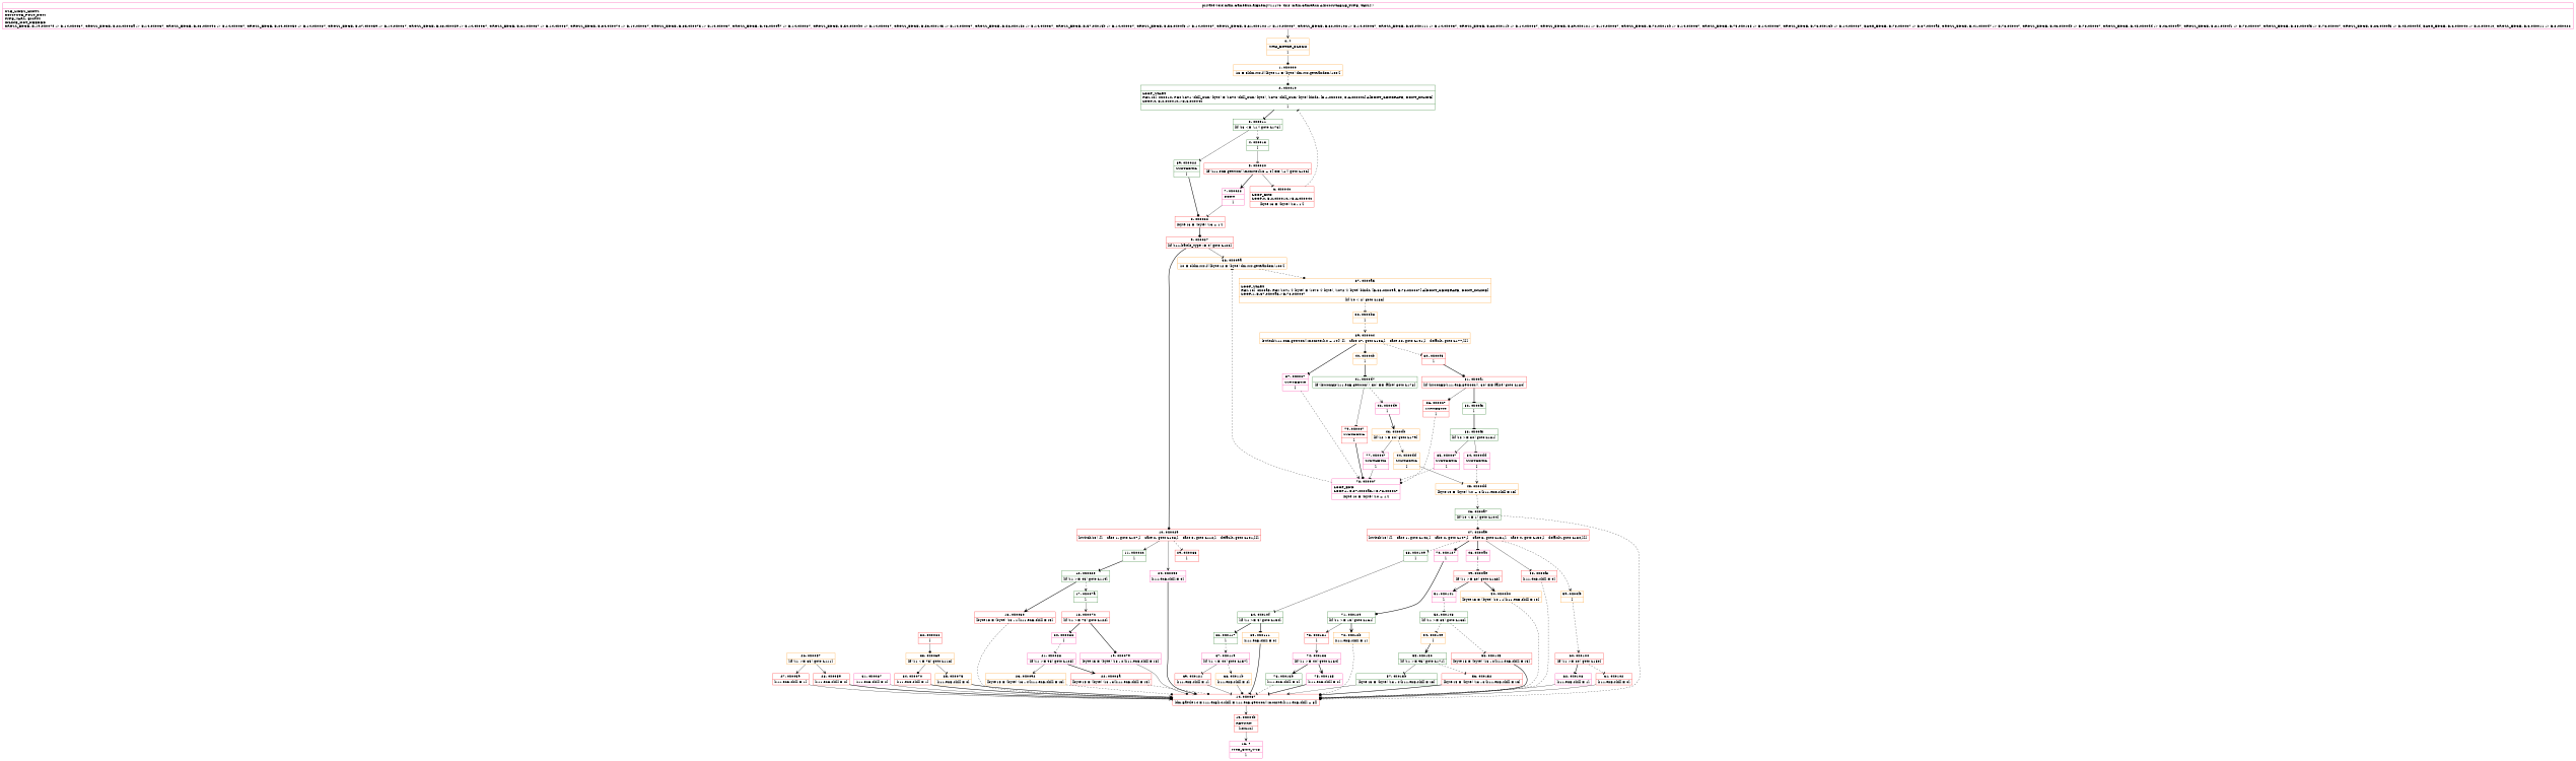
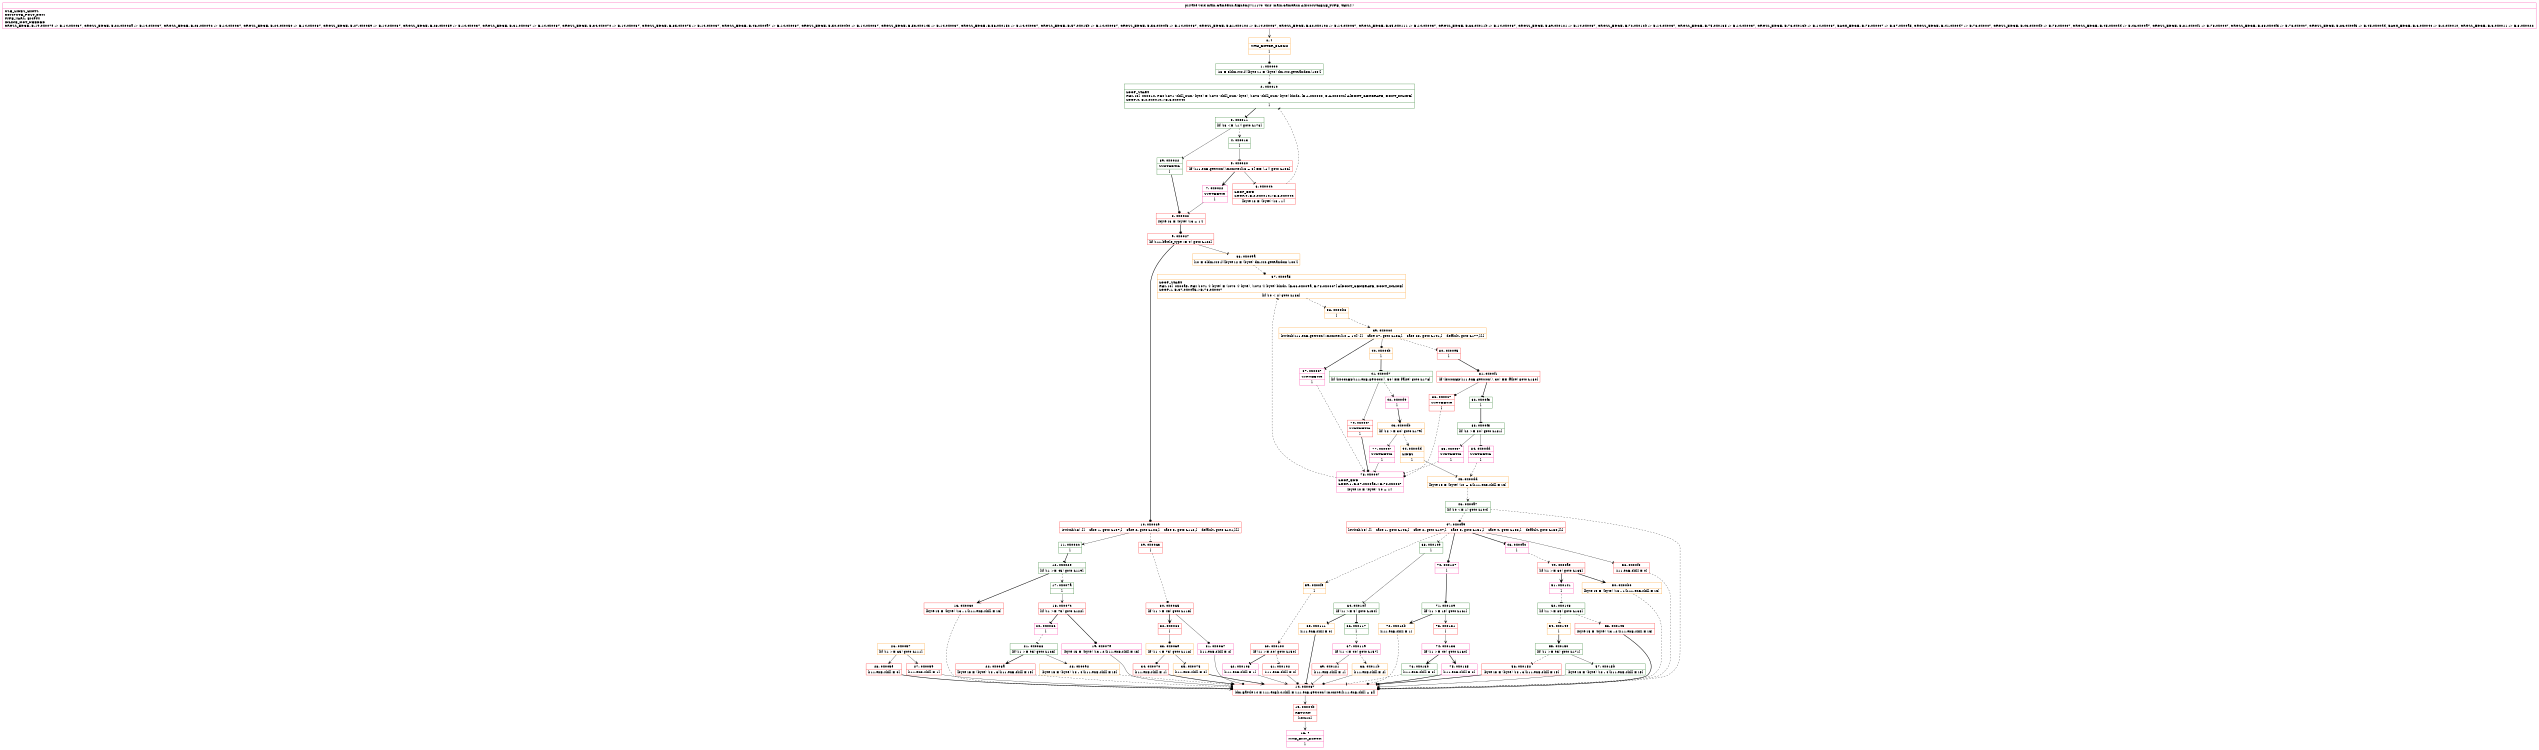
  digraph {
    node [color=red shape=record]
    edge [arrowhead=tee style=solid]
    n1 [color=darkorange label="{0\:\ ?|MTH_ENTER_BLOCK\l|l}"]
-   n2 [color=darkorange label="{1\:\ 0x0000|lr3 = 5ldm.Ms.i()lbyte r1 = (byte) dm.Ms.getRandom(100)l}"]
+   n2 [color=darkgreen label="{1\:\ 0x0000|lr3 = 5ldm.Ms.i()lbyte r1 = (byte) dm.Ms.getRandom(100)l}"]
    n3 [color=darkgreen label="{2\:\ 0x0010|LOOP_START\lPHI: r3l  0x0010: PHI (r3v1 'skill_num' byte) = (r3v0 'skill_num' byte), (r3v3 'skill_num' byte) binds: [B:1:0x0000, B:6:0x004c] A[DONT_GENERATE, DONT_INLINE]\lLOOP:0: B:2:0x0010\-\>B:6:0x004c\l|l}"]
    n4 [color=darkgreen label="{3\:\ 0x0011|lif (r3 \<= (\-1)) goto L173l}"]
    n5 [color=darkgreen label="{4\:\ 0x0013|l}"]
    n6 [color=darkgreen label="{89\:\ 0x0022|SYNTHETIC\l|l}"]
    n7 [label="{5\:\ 0x0020|lif (r11.enB.getMon().monster[r3 + 8] == (\-1)) goto L106l}"]
    n8 [label="{8\:\ 0x0022|lbyte r3 = (byte) (r3 + 1)l}"]
    n9 [label="{6\:\ 0x004c|LOOP_END\lLOOP:0: B:2:0x0010\-\>B:6:0x004c\l|lbyte r3 = (byte) (r3 \- 1)l}"]
-   n10 [color=deeppink label="{7\:\ 0x0022|DONT\l|l}"]
+   n10 [color=deeppink label="{7\:\ 0x0022|SYNTHETIC\l|l}"]
    n11 [label="{9\:\ 0x0027|lif (r11.battle_type != 4) goto L126l}"]
    n12 [label="{10\:\ 0x0029|lswitch(r3) \{l    case 1: goto L107;l    case 2: goto L108;l    case 3: goto L112;l    default: goto L101;l\}l}"]
    n13 [color=darkorange label="{36\:\ 0x009a|lr0 = 0ldm.Ms.i()lbyte r2 = (byte) dm.Ms.getRandom(100)l}"]
    n14 [color=darkgreen label="{11\:\ 0x002c|l}"]
-   n15 [color=deeppink label="{24\:\ 0x0050|lr11.enB.skill = 0l}"]
    n16 [label="{29\:\ 0x0063|l}"]
    n17 [color=darkorange label="{37\:\ 0x00a5|LOOP_START\lPHI: r0l  0x00a5: PHI (r0v1 'i' byte) = (r0v0 'i' byte), (r0v2 'i' byte) binds: [B:36:0x009a, B:78:0x00c7] A[DONT_GENERATE, DONT_INLINE]\lLOOP:1: B:37:0x00a5\-\>B:78:0x00c7\l|lif (r0 \< 2) goto L133l}"]
    n18 [color=darkgreen label="{12\:\ 0x002e|lif (r1 \>= 45) goto L119l}"]
    n19 [label="{14\:\ 0x0037|ldm.Battle r4 = r11.enBlr4.skill = r11.enB.getMon().monster[r11.enB.skill + 8]l}"]
+   n20 [label="{30\:\ 0x0065|lif (r1 \>= 45) goto L115l}"]
    n21 [label="{13\:\ 0x0030|lbyte r5 = (byte) (r3 \- 1)lr11.enB.skill = r5l}"]
    n22 [color=darkgreen label="{17\:\ 0x007a|l}"]
    n23 [label="{18\:\ 0x007c|lif (r1 \>= 75) goto L122l}"]
    n24 [label="{15\:\ 0x004b|RETURN\l|lreturnl}"]
-   n25 [color=deeppink label="{16\:\ ?|MTH_EXIT_USE\l|l}"]
+   n25 [color=deeppink label="{16\:\ ?|MTH_EXIT_BLOCK\l|l}"]
    n26 [color=deeppink label="{19\:\ 0x007e|lbyte r5 = (byte) (r3 \- 2)lr11.enB.skill = r5l}"]
    n27 [color=deeppink label="{20\:\ 0x0086|l}"]
-   n28 [color=deeppink label="{21\:\ 0x0088|lif (r1 \>= 95) goto L125l}"]
+   n28 [color=darkgreen label="{21\:\ 0x0088|lif (r1 \>= 95) goto L125l}"]
    n29 [label="{22\:\ 0x008a|lbyte r5 = (byte) (r3 \- 3)lr11.enB.skill = r5l}"]
    n30 [color=darkorange label="{23\:\ 0x0092|lbyte r5 = (byte) (r3 \- 4)lr11.enB.skill = r5l}"]
    n31 [color=darkorange label="{26\:\ 0x0057|lif (r1 \>= 65) goto L111l}"]
    n32 [label="{27\:\ 0x0059|lr11.enB.skill = 1l}"]
    n33 [label="{28\:\ 0x005e|lr11.enB.skill = 0l}"]
    n34 [color=deeppink label="{31\:\ 0x0067|lr11.enB.skill = 2l}"]
    n35 [label="{32\:\ 0x006c|l}"]
    n36 [color=darkorange label="{33\:\ 0x006e|lif (r1 \<= 75) goto L118l}"]
    n37 [label="{34\:\ 0x0070|lr11.enB.skill = 1l}"]
    n38 [color=darkorange label="{35\:\ 0x0075|lr11.enB.skill = 0l}"]
    n39 [color=darkorange label="{38\:\ 0x00b8|l}"]
    n40 [color=darkorange label="{39\:\ 0x00c4|lswitch(r11.enB.getMon().monster[r0 + 14]) \{l    case 27: goto L136;l    case 28: goto L141;l    default: goto L177;l\}l}"]
    n41 [color=darkorange label="{40\:\ 0x00cb|l}"]
    n42 [label="{80\:\ 0x00e5|l}"]
    n43 [color=deeppink label="{87\:\ 0x00c7|SYNTHETIC\l|l}"]
    n44 [color=darkgreen label="{41\:\ 0x00d7|lif (isMonHp(r11.enB.getMon(), 50) == false) goto L178l}"]
    n45 [label="{81\:\ 0x00f1|lif (isMonHp(r11.enB.getMon(), 30) == false) goto L180l}"]
    n46 [color=deeppink label="{78\:\ 0x00c7|LOOP_END\lLOOP:1: B:37:0x00a5\-\>B:78:0x00c7\l|lbyte r0 = (byte) (r0 + 1)l}"]
    n47 [color=deeppink label="{42\:\ 0x00d9|l}"]
    n48 [label="{79\:\ 0x00c7|SYNTHETIC\l|l}"]
    n49 [color=darkorange label="{43\:\ 0x00db|lif (r2 \>= 30) goto L179l}"]
-   n50 [color=darkorange label="{44\:\ 0x00dd|SYNTHETIC\l|l}"]
+   n50 [color=darkorange label="{44\:\ 0x00dd|LINES\l|l}"]
    n51 [color=deeppink label="{77\:\ 0x00c7|SYNTHETIC\l|l}"]
    n52 [color=darkorange label="{45\:\ 0x00dd|lbyte r5 = (byte) (r0 + 6)lr11.enB.skill = r5l}"]
    n53 [color=darkgreen label="{46\:\ 0x00a7|lif (r0 \<= 1) goto L104l}"]
    n54 [label="{47\:\ 0x00a9|lswitch(r3) \{l    case 1: goto L146;l    case 2: goto L147;l    case 3: goto L151;l    case 4: goto L158;l    default: goto L130;l\}l}"]
    n55 [color=deeppink label="{48\:\ 0x00ac|l}"]
    n56 [label="{58\:\ 0x00f8|lr11.enB.skill = 0l}"]
    n57 [color=darkorange label="{59\:\ 0x00fe|l}"]
    n58 [color=darkgreen label="{63\:\ 0x010e|l}"]
    n59 [color=deeppink label="{70\:\ 0x0127|l}"]
    n60 [label="{49\:\ 0x00ae|lif (r1 \>= 60) goto L165l}"]
    n61 [label="{60\:\ 0x0100|lif (r1 \>= 20) goto L150l}"]
    n62 [color=darkgreen label="{64\:\ 0x010f|lif (r1 \>= 5) goto L154l}"]
    n63 [color=darkgreen label="{71\:\ 0x0129|lif (r1 \>= 15) goto L161l}"]
    n64 [color=darkorange label="{50\:\ 0x00b0|lbyte r5 = (byte) (r3 \- 1)lr11.enB.skill = r5l}"]
    n65 [color=deeppink label="{51\:\ 0x0141|l}"]
    n66 [color=darkgreen label="{52\:\ 0x0143|lif (r1 \>= 85) goto L168l}"]
    n67 [label="{53\:\ 0x0145|lbyte r5 = (byte) (r3 \- 2)lr11.enB.skill = r5l}"]
    n68 [color=darkorange label="{54\:\ 0x014e|l}"]
    n69 [color=darkgreen label="{55\:\ 0x0150|lif (r1 \>= 95) goto L171l}"]
    n70 [label="{56\:\ 0x0152|lbyte r5 = (byte) (r3 \- 3)lr11.enB.skill = r5l}"]
    n71 [color=darkgreen label="{57\:\ 0x015b|lbyte r5 = (byte) (r3 \- 4)lr11.enB.skill = r5l}"]
    n72 [label="{61\:\ 0x0102|lr11.enB.skill = 0l}"]
    n73 [color=deeppink label="{62\:\ 0x0108|lr11.enB.skill = 1l}"]
    n74 [color=darkorange label="{65\:\ 0x0111|lr11.enB.skill = 0l}"]
    n75 [color=darkgreen label="{66\:\ 0x0117|l}"]
    n76 [color=deeppink label="{67\:\ 0x0119|lif (r1 \<= 40) goto L157l}"]
    n77 [color=darkorange label="{68\:\ 0x011b|lr11.enB.skill = 2l}"]
    n78 [label="{69\:\ 0x0121|lr11.enB.skill = 1l}"]
    n79 [color=darkorange label="{72\:\ 0x012b|lr11.enB.skill = 1l}"]
    n80 [label="{73\:\ 0x0131|l}"]
    n81 [color=deeppink label="{74\:\ 0x0133|lif (r1 \>= 40) goto L164l}"]
    n82 [color=deeppink label="{75\:\ 0x0135|lr11.enB.skill = 2l}"]
    n83 [color=darkgreen label="{76\:\ 0x013b|lr11.enB.skill = 3l}"]
    n84 [color=darkgreen label="{82\:\ 0x00f3|l}"]
    n85 [label="{86\:\ 0x00c7|SYNTHETIC\l|l}"]
    n86 [color=darkgreen label="{83\:\ 0x00f5|lif (r2 \>= 30) goto L181l}"]
    n87 [color=deeppink label="{84\:\ 0x00dd|SYNTHETIC\l|l}"]
    n88 [color=deeppink label="{85\:\ 0x00c7|SYNTHETIC\l|l}"]
    n89 [color=deeppink label="{private void main.GameRun.aiEnemy((r11v0 'this' main.GameRun A[IMMUTABLE_TYPE, THIS]))  | USE_LINES_HINTS\lCOMPUTE_POST_DOM\lTYPE_VARS: EMPTY\lINLINE_NOT_NEEDED\lCROSS_EDGE: B:19:0x007e \-\> B:14:0x0037, CROSS_EDGE: B:22:0x008a \-\> B:14:0x0037, CROSS_EDGE: B:23:0x0092 \-\> B:14:0x0037, CROSS_EDGE: B:24:0x0050 \-\> B:14:0x0037, CROSS_EDGE: B:27:0x0059 \-\> B:14:0x0037, CROSS_EDGE: B:28:0x005e \-\> B:14:0x0037, CROSS_EDGE: B:31:0x0067 \-\> B:14:0x0037, CROSS_EDGE: B:34:0x0070 \-\> B:14:0x0037, CROSS_EDGE: B:35:0x0075 \-\> B:14:0x0037, CROSS_EDGE: B:46:0x00a7 \-\> B:14:0x0037, CROSS_EDGE: B:50:0x00b0 \-\> B:14:0x0037, CROSS_EDGE: B:53:0x0145 \-\> B:14:0x0037, CROSS_EDGE: B:56:0x0152 \-\> B:14:0x0037, CROSS_EDGE: B:57:0x015b \-\> B:14:0x0037, CROSS_EDGE: B:58:0x00f8 \-\> B:14:0x0037, CROSS_EDGE: B:61:0x0102 \-\> B:14:0x0037, CROSS_EDGE: B:62:0x0108 \-\> B:14:0x0037, CROSS_EDGE: B:65:0x0111 \-\> B:14:0x0037, CROSS_EDGE: B:68:0x011b \-\> B:14:0x0037, CROSS_EDGE: B:69:0x0121 \-\> B:14:0x0037, CROSS_EDGE: B:72:0x012b \-\> B:14:0x0037, CROSS_EDGE: B:75:0x0135 \-\> B:14:0x0037, CROSS_EDGE: B:76:0x013b \-\> B:14:0x0037, BACK_EDGE: B:78:0x00c7 \-\> B:37:0x00a5, CROSS_EDGE: B:41:0x00d7 \-\> B:78:0x00c7, CROSS_EDGE: B:43:0x00db \-\> B:78:0x00c7, CROSS_EDGE: B:45:0x00dd \-\> B:46:0x00a7, CROSS_EDGE: B:81:0x00f1 \-\> B:78:0x00c7, CROSS_EDGE: B:83:0x00f5 \-\> B:78:0x00c7, CROSS_EDGE: B:83:0x00f5 \-\> B:45:0x00dd, BACK_EDGE: B:6:0x004c \-\> B:2:0x0010, CROSS_EDGE: B:3:0x0011 \-\> B:8:0x0022\l}"]
    n1 -> n2 [arrowhead=dot]
    n2 -> n3 [arrowhead=dot style=dashed]
    n3 -> n4 [style=bold]
    n4 -> n5 [arrowhead=vee style=dashed]
    n4 -> n6
    n5 -> n7
    n6 -> n8 [arrowhead=dot style=bold]
    n7 -> n9
    n7 -> n10 [arrowhead=vee style=bold]
    n8 -> n11 [arrowhead=dot style=bold]
    n9 -> n3 [style=dashed]
    n10 -> n8
    n11 -> n12 [arrowhead=dot style=bold]
    n11 -> n13
    n12 -> n14 [arrowhead=vee]
-   n12 -> n15 [arrowhead=vee]
    n12 -> n16 [style=dashed]
    n13 -> n17 [arrowhead=dot style=dashed]
    n14 -> n18 [style=bold]
-   n15 -> n19 [arrowhead=vee style=bold]
+   n16 -> n20 [arrowhead=dot style=dashed]
    n17 -> n39 [style=dashed]
    n18 -> n21 [arrowhead=vee style=bold]
    n18 -> n22 [arrowhead=vee style=dashed]
    n19 -> n24 [arrowhead=vee]
+   n20 -> n34 [arrowhead=dot]
+   n20 -> n35 [arrowhead=vee style=bold]
    n21 -> n19 [arrowhead=dot style=dashed]
    n22 -> n23 [arrowhead=vee]
    n23 -> n26 [arrowhead=dot style=bold]
    n23 -> n27 [style=bold]
    n24 -> n25 [arrowhead=vee]
    n26 -> n19 [arrowhead=dot]
    n27 -> n28 [style=dashed]
    n28 -> n29 [arrowhead=vee style=bold]
    n28 -> n30 [arrowhead=vee]
    n29 -> n19 [arrowhead=dot style=dashed]
    n30 -> n19 [arrowhead=dot style=dashed]
    n31 -> n32 [arrowhead=vee]
    n31 -> n33 [arrowhead=vee]
    n32 -> n19
    n33 -> n19 [arrowhead=vee style=bold]
    n34 -> n19 [arrowhead=dot]
    n35 -> n36 [arrowhead=dot]
    n36 -> n37 [arrowhead=dot]
    n36 -> n38
    n37 -> n19 [arrowhead=vee style=bold]
    n38 -> n19 [arrowhead=vee style=bold]
    n39 -> n40 [arrowhead=vee style=dashed]
    n40 -> n41 [arrowhead=dot]
    n40 -> n42 [style=dashed]
    n40 -> n43 [style=bold]
    n41 -> n44 [style=bold]
    n42 -> n45 [arrowhead=dot style=bold]
    n43 -> n46 [arrowhead=vee style=dashed]
    n44 -> n47 [arrowhead=vee style=dashed]
    n44 -> n48
    n45 -> n84 [style=bold]
    n45 -> n85 [arrowhead=dot]
-   n46 -> n13 [style=dashed]
+   n46 -> n17 [style=dashed]
    n47 -> n49 [arrowhead=vee style=bold]
    n48 -> n46 [arrowhead=dot style=bold]
    n49 -> n50 [arrowhead=vee style=dashed]
    n49 -> n51
    n50 -> n52
    n51 -> n46
    n52 -> n53 [arrowhead=vee style=dashed]
    n53 -> n19 [arrowhead=dot style=dashed]
    n53 -> n54 [arrowhead=dot style=dashed]
    n54 -> n55 [style=bold]
    n54 -> n56
    n54 -> n57 [arrowhead=vee style=dashed]
    n54 -> n58 [style=dashed]
    n54 -> n59 [arrowhead=dot style=bold]
    n55 -> n60 [style=dashed]
    n56 -> n19 [style=dashed]
    n57 -> n61 [arrowhead=vee style=dashed]
    n58 -> n62
    n59 -> n63 [arrowhead=dot style=bold]
    n60 -> n64 [arrowhead=vee style=bold]
    n60 -> n65 [arrowhead=vee style=bold]
    n61 -> n72 [style=dashed]
    n61 -> n73 [style=bold]
    n62 -> n74 [style=bold]
    n62 -> n75 [style=bold]
    n63 -> n79 [arrowhead=vee style=bold]
    n63 -> n80 [arrowhead=vee]
    n64 -> n19 [arrowhead=dot style=dashed]
    n65 -> n66 [style=dashed]
    n66 -> n67 [style=dashed]
    n66 -> n68 [style=dashed]
    n67 -> n19 [arrowhead=dot style=bold]
    n68 -> n69 [arrowhead=vee style=bold]
    n69 -> n70 [style=dashed]
    n69 -> n71
    n70 -> n19 [arrowhead=dot style=bold]
    n71 -> n19 [arrowhead=vee]
    n72 -> n19 [arrowhead=dot]
    n73 -> n19 [arrowhead=vee]
    n74 -> n19 [style=bold]
    n75 -> n76 [arrowhead=vee style=dashed]
    n76 -> n77 [arrowhead=vee style=dashed]
    n76 -> n78
    n77 -> n19 [arrowhead=dot]
    n78 -> n19
    n79 -> n19 [arrowhead=dot style=dashed]
    n80 -> n81 [arrowhead=vee]
    n81 -> n82 [arrowhead=vee style=bold]
    n81 -> n83 [arrowhead=vee style=bold]
    n82 -> n19 [style=bold]
    n83 -> n19 [style=dashed]
    n84 -> n86 [style=bold]
    n85 -> n46 [arrowhead=dot style=dashed]
    n86 -> n87
    n86 -> n88
    n87 -> n52 [arrowhead=vee style=dashed]
    n88 -> n46 [style=dashed]
    n89 -> n1 [arrowhead=vee]
  }
